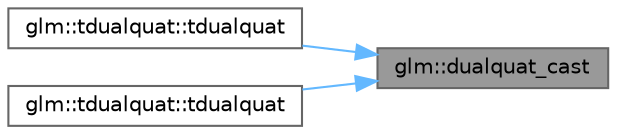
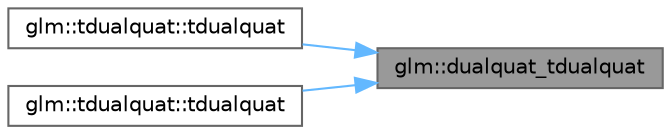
  digraph {
    rankdir=RL
    node [color=grey40 fillcolor=white fontname=Helvetica fontsize=10 shape=box style=filled]
    edge [color=steelblue1 dir=back fontname=Helvetica fontsize=10 labelfontname=Helvetica labelfontsize=10 style=solid]
-   n1 [color=gray40 fillcolor=grey60 fontcolor=black height=0.2 label="glm::dualquat_cast" width=0.4]
+   n1 [color=gray40 fillcolor=grey60 fontcolor=black height=0.2 label="glm::dualquat_tdualquat" width=0.4]
    n2 [height=0.2 label="glm::tdualquat::tdualquat" width=0.4]
    n3 [height=0.2 label="glm::tdualquat::tdualquat" width=0.4]
    n1 -> n2
    n1 -> n3
  }
